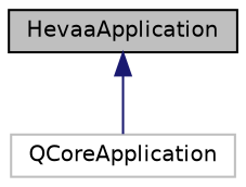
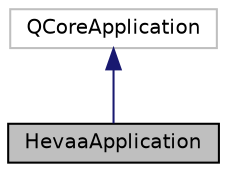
  digraph {
    node [fontname=Helvetica fontsize=10 shape=record style=filled]
    n1 [color=black fillcolor=grey75 fontcolor=black height=0.2 label=HevaaApplication width=0.4]
    n2 [color=grey75 fillcolor=white height=0.2 label=QCoreApplication width=0.4]
-   n1 -> n2 [color=midnightblue dir=back fontname=Helvetica fontsize=10 labelfontname=Helvetica labelfontsize=10 style=solid]
+   n2 -> n1 [color=midnightblue dir=back fontname=Helvetica fontsize=10 labelfontname=Helvetica labelfontsize=10 style=solid]
  }
